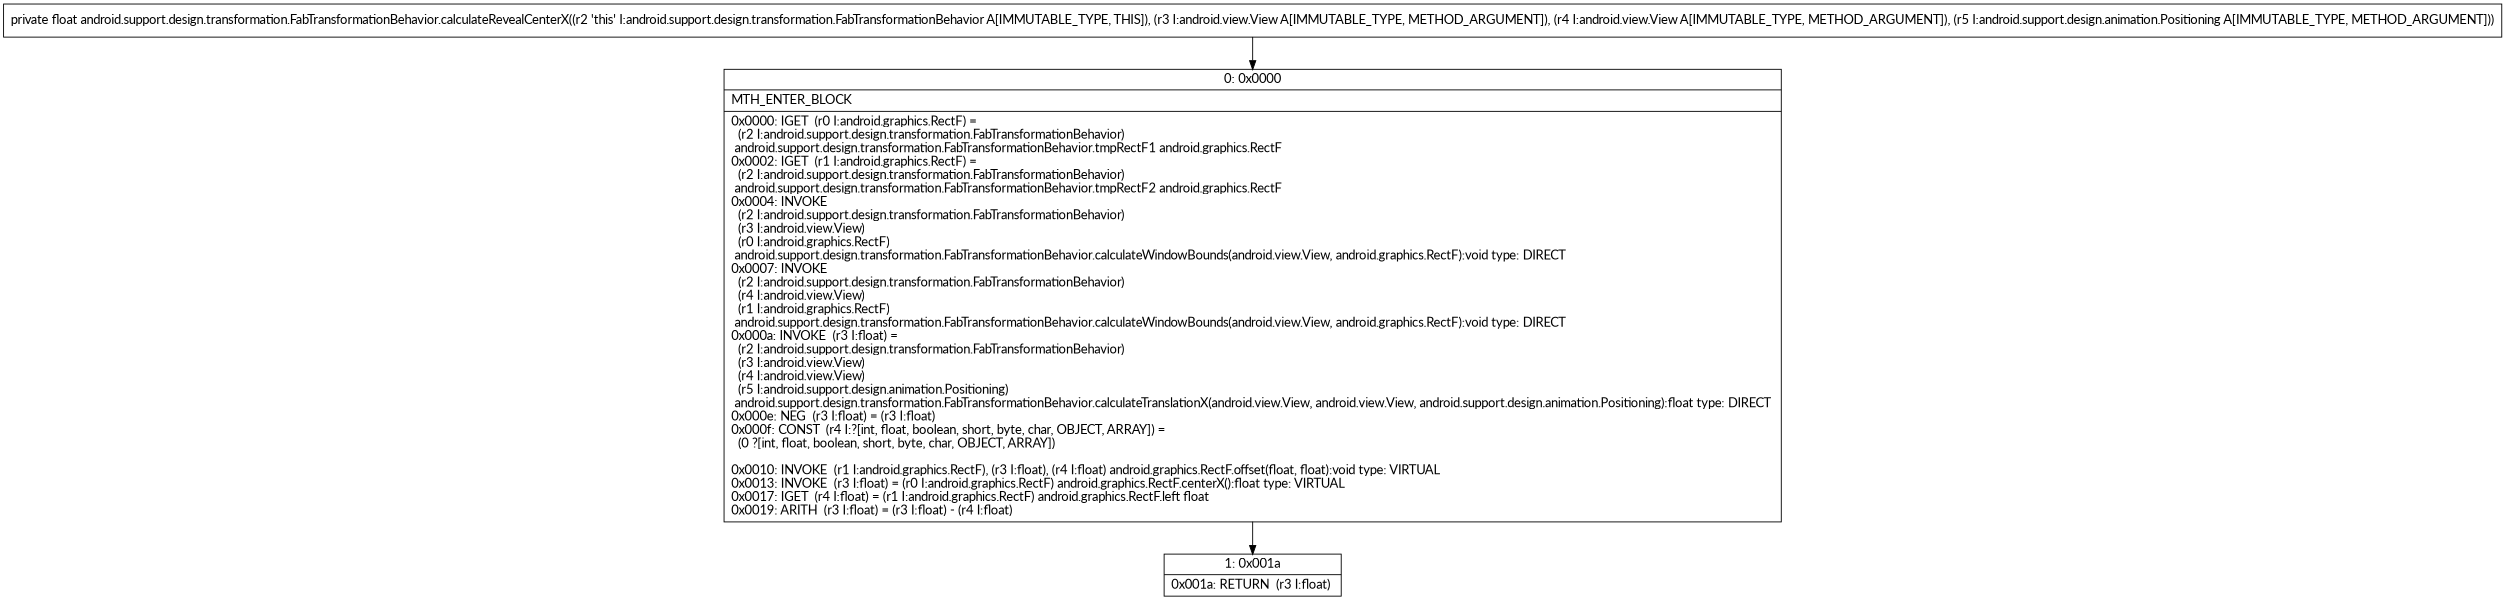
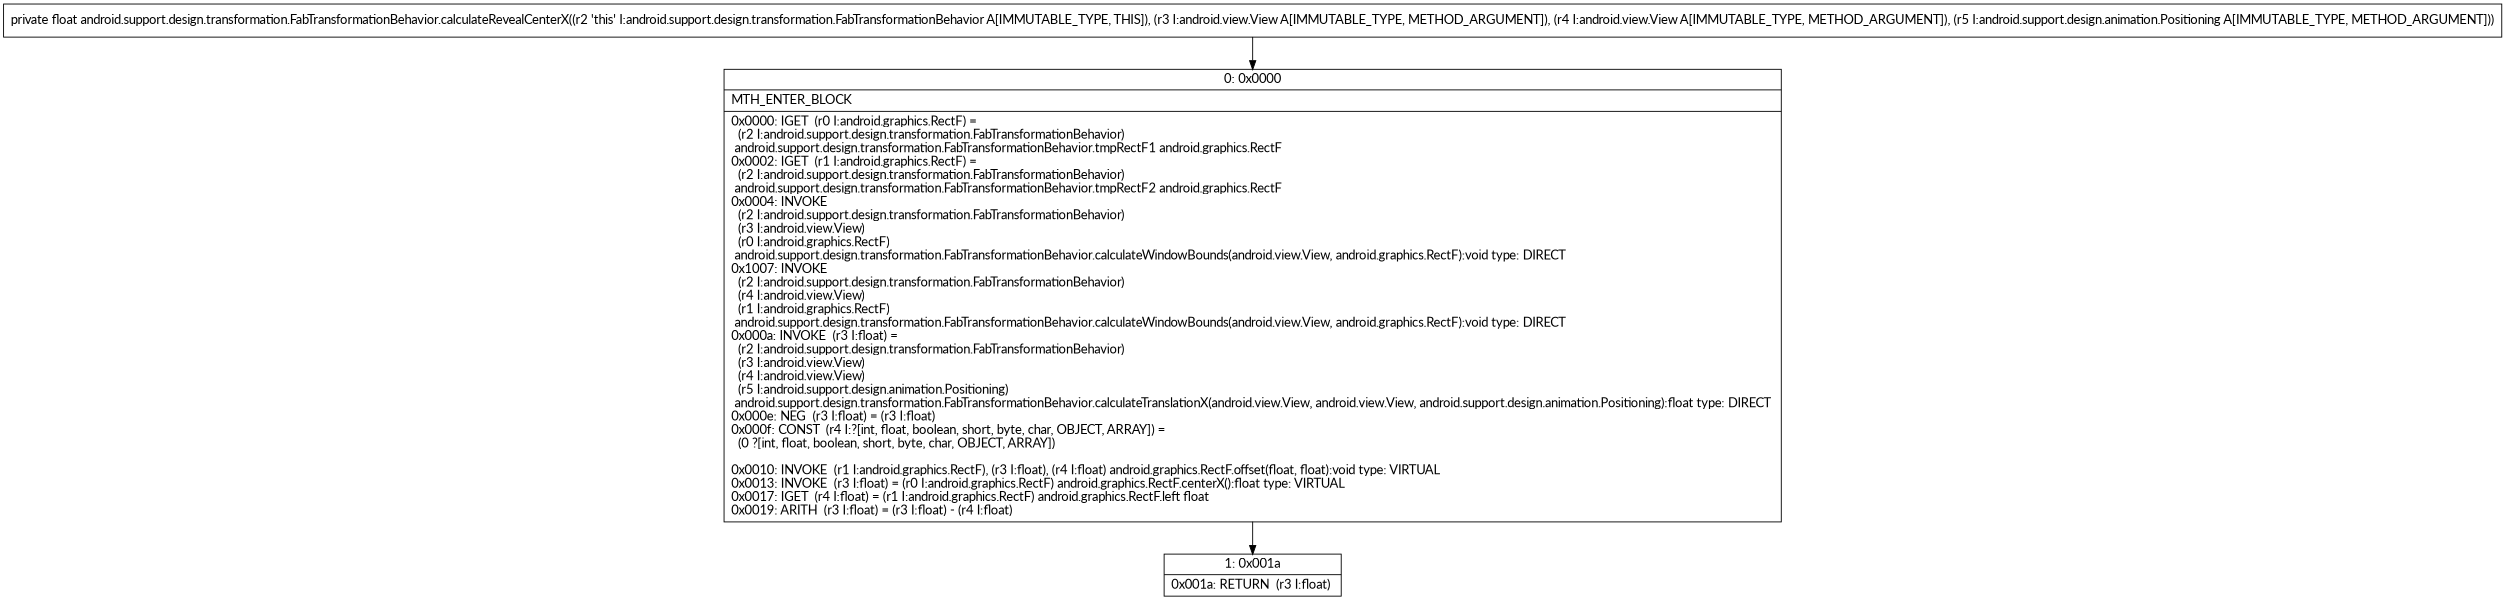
  digraph {
    fontname=Lato
    node [shape=record fontname=Lato]
    edge [fontname=Lato]
-   n1 [label="{0\:\ 0x0000|MTH_ENTER_BLOCK\l|0x0000: IGET  (r0 I:android.graphics.RectF) = \l  (r2 I:android.support.design.transformation.FabTransformationBehavior)\l android.support.design.transformation.FabTransformationBehavior.tmpRectF1 android.graphics.RectF \l0x0002: IGET  (r1 I:android.graphics.RectF) = \l  (r2 I:android.support.design.transformation.FabTransformationBehavior)\l android.support.design.transformation.FabTransformationBehavior.tmpRectF2 android.graphics.RectF \l0x0004: INVOKE  \l  (r2 I:android.support.design.transformation.FabTransformationBehavior)\l  (r3 I:android.view.View)\l  (r0 I:android.graphics.RectF)\l android.support.design.transformation.FabTransformationBehavior.calculateWindowBounds(android.view.View, android.graphics.RectF):void type: DIRECT \l0x0007: INVOKE  \l  (r2 I:android.support.design.transformation.FabTransformationBehavior)\l  (r4 I:android.view.View)\l  (r1 I:android.graphics.RectF)\l android.support.design.transformation.FabTransformationBehavior.calculateWindowBounds(android.view.View, android.graphics.RectF):void type: DIRECT \l0x000a: INVOKE  (r3 I:float) = \l  (r2 I:android.support.design.transformation.FabTransformationBehavior)\l  (r3 I:android.view.View)\l  (r4 I:android.view.View)\l  (r5 I:android.support.design.animation.Positioning)\l android.support.design.transformation.FabTransformationBehavior.calculateTranslationX(android.view.View, android.view.View, android.support.design.animation.Positioning):float type: DIRECT \l0x000e: NEG  (r3 I:float) = (r3 I:float) \l0x000f: CONST  (r4 I:?[int, float, boolean, short, byte, char, OBJECT, ARRAY]) = \l  (0 ?[int, float, boolean, short, byte, char, OBJECT, ARRAY])\l \l0x0010: INVOKE  (r1 I:android.graphics.RectF), (r3 I:float), (r4 I:float) android.graphics.RectF.offset(float, float):void type: VIRTUAL \l0x0013: INVOKE  (r3 I:float) = (r0 I:android.graphics.RectF) android.graphics.RectF.centerX():float type: VIRTUAL \l0x0017: IGET  (r4 I:float) = (r1 I:android.graphics.RectF) android.graphics.RectF.left float \l0x0019: ARITH  (r3 I:float) = (r3 I:float) \- (r4 I:float) \l}"]
+   n1 [label="{0\:\ 0x0000|MTH_ENTER_BLOCK\l|0x0000: IGET  (r0 I:android.graphics.RectF) = \l  (r2 I:android.support.design.transformation.FabTransformationBehavior)\l android.support.design.transformation.FabTransformationBehavior.tmpRectF1 android.graphics.RectF \l0x0002: IGET  (r1 I:android.graphics.RectF) = \l  (r2 I:android.support.design.transformation.FabTransformationBehavior)\l android.support.design.transformation.FabTransformationBehavior.tmpRectF2 android.graphics.RectF \l0x0004: INVOKE  \l  (r2 I:android.support.design.transformation.FabTransformationBehavior)\l  (r3 I:android.view.View)\l  (r0 I:android.graphics.RectF)\l android.support.design.transformation.FabTransformationBehavior.calculateWindowBounds(android.view.View, android.graphics.RectF):void type: DIRECT \l0x1007: INVOKE  \l  (r2 I:android.support.design.transformation.FabTransformationBehavior)\l  (r4 I:android.view.View)\l  (r1 I:android.graphics.RectF)\l android.support.design.transformation.FabTransformationBehavior.calculateWindowBounds(android.view.View, android.graphics.RectF):void type: DIRECT \l0x000a: INVOKE  (r3 I:float) = \l  (r2 I:android.support.design.transformation.FabTransformationBehavior)\l  (r3 I:android.view.View)\l  (r4 I:android.view.View)\l  (r5 I:android.support.design.animation.Positioning)\l android.support.design.transformation.FabTransformationBehavior.calculateTranslationX(android.view.View, android.view.View, android.support.design.animation.Positioning):float type: DIRECT \l0x000e: NEG  (r3 I:float) = (r3 I:float) \l0x000f: CONST  (r4 I:?[int, float, boolean, short, byte, char, OBJECT, ARRAY]) = \l  (0 ?[int, float, boolean, short, byte, char, OBJECT, ARRAY])\l \l0x0010: INVOKE  (r1 I:android.graphics.RectF), (r3 I:float), (r4 I:float) android.graphics.RectF.offset(float, float):void type: VIRTUAL \l0x0013: INVOKE  (r3 I:float) = (r0 I:android.graphics.RectF) android.graphics.RectF.centerX():float type: VIRTUAL \l0x0017: IGET  (r4 I:float) = (r1 I:android.graphics.RectF) android.graphics.RectF.left float \l0x0019: ARITH  (r3 I:float) = (r3 I:float) \- (r4 I:float) \l}"]
    n2 [label="{1\:\ 0x001a|0x001a: RETURN  (r3 I:float) \l}"]
    n3 [label="{private float android.support.design.transformation.FabTransformationBehavior.calculateRevealCenterX((r2 'this' I:android.support.design.transformation.FabTransformationBehavior A[IMMUTABLE_TYPE, THIS]), (r3 I:android.view.View A[IMMUTABLE_TYPE, METHOD_ARGUMENT]), (r4 I:android.view.View A[IMMUTABLE_TYPE, METHOD_ARGUMENT]), (r5 I:android.support.design.animation.Positioning A[IMMUTABLE_TYPE, METHOD_ARGUMENT])) }"]
    n1 -> n2
    n3 -> n1
  }
